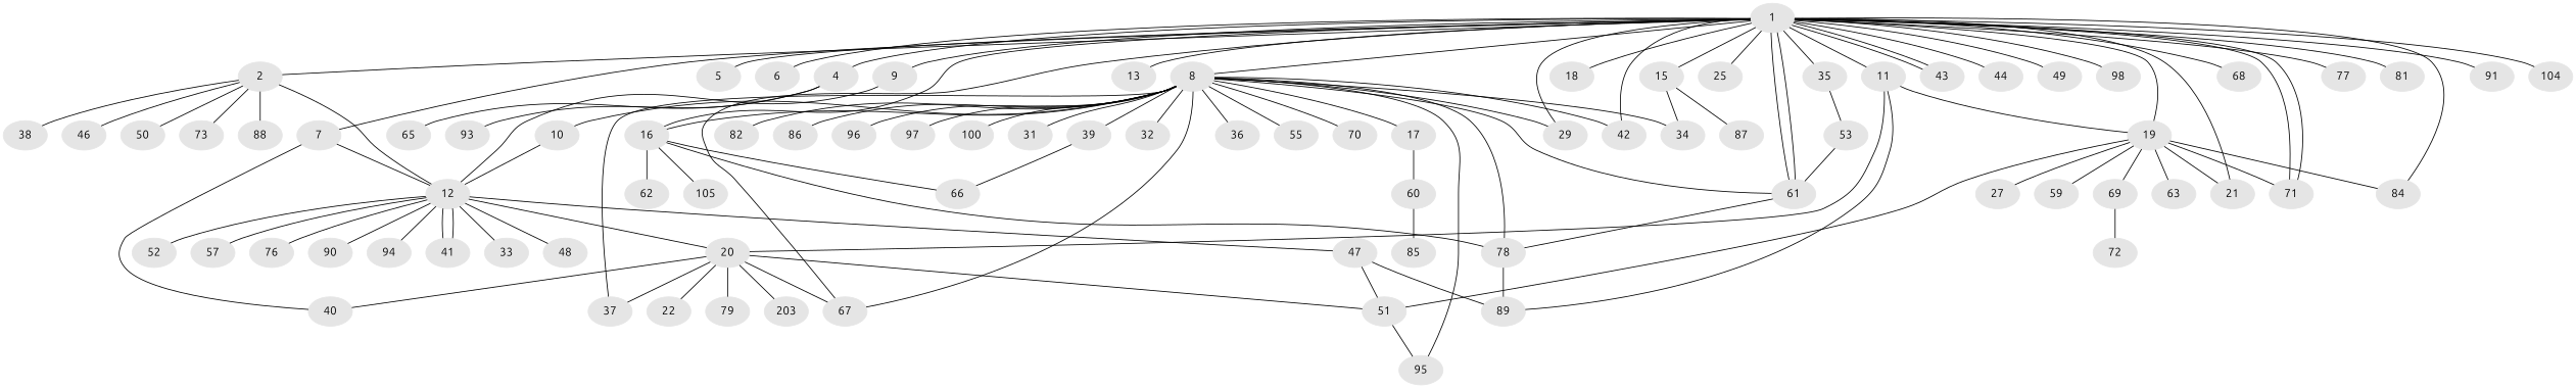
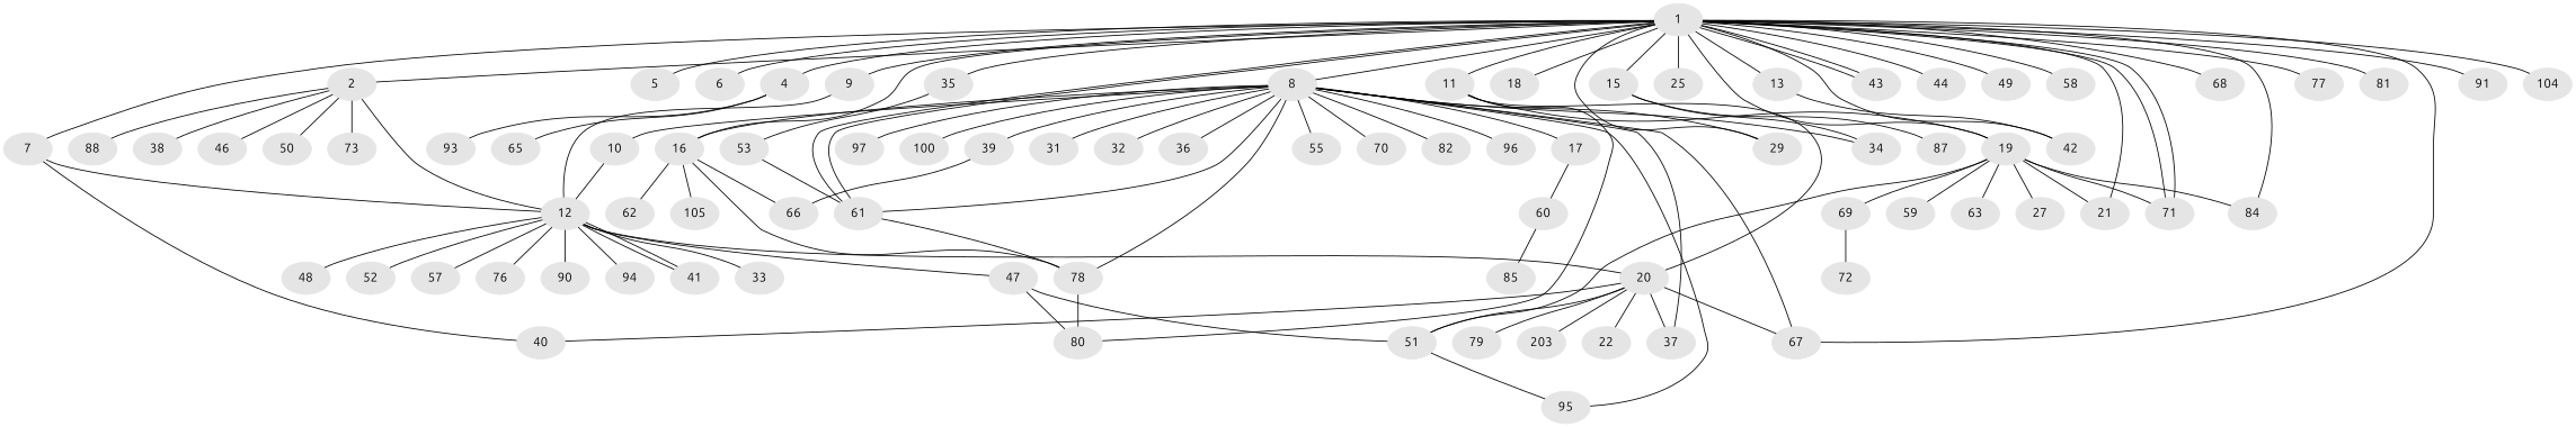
  graph {
    fontname=Ubuntu
    node [color=gray90 fontname=Ubuntu style=filled]
    edge [fontname=Ubuntu]
    1 [super="+3"]
    2 [super="+24"]
    4 [super="+54"]
    5
    6
    7 [super="+23"]
    8 [super="+28"]
    9
    11 [super="+80"]
    13
    15 [super="+30"]
    16 [super="+64"]
    18
    19 [super="+26"]
    21
    25
    29
    35
    42
    43
    44
    49
-   58 [label=98]
+   58
    61
    67
    68
    71
    77
    81
    84
    91
    104
    12 [super="+14"]
    38
    46
    50
    73
    88 [super="+102"]
    65
    93
    40
    10 [super="+45"]
    17
    31
    32
    34
    36
    37
    39 [super="+56"]
    55
    70
    78
    82
-   86
    95 [super="+98"]
    96
    97
    100
    20 [super="+101"]
-   89 [super="+99"]
+   89 [super="+99" label=80]
    87
    62
    66
    105
    27
    51 [super="+74"]
    59
    63
    69
    53 [super="+92"]
    33
    41
    47
    48
    52
    57 [super="+75"]
    76
    90
    94
    22
    79
    n82 [label=203]
    60
    85
    72 [super="+83"]
    1 -- 2 [weight=3]
    1 -- 4
    1 -- 5
    1 -- 6 [weight=2]
    1 -- 7
    1 -- 8
    1 -- 9 [weight=2]
    1 -- 11 [weight=2]
    1 -- 13
    1 -- 15
    1 -- 16
    1 -- 18
    1 -- 19 [weight=2]
    1 -- 21
    1 -- 25
    1 -- 29
    1 -- 35
    1 -- 42
    1 -- 43
    1 -- 43
    1 -- 44
    1 -- 49
    1 -- 58
    1 -- 61
    1 -- 61
    1 -- 67
    1 -- 68
    1 -- 71 [weight=2]
    1 -- 71
    1 -- 77
    1 -- 81
    1 -- 84
    1 -- 91
    1 -- 104
    2 -- 12
    2 -- 38
    2 -- 46
    2 -- 50
    2 -- 73
    2 -- 88
    4 -- 65
    4 -- 93
    7 -- 12
    7 -- 40
    8 -- 16
    8 -- 29
-   8 -- 42
+   13 -- 42
    8 -- 61
    8 -- 67
    8 -- 10 [weight=2]
    8 -- 17
    8 -- 31
    8 -- 32
    8 -- 34
    8 -- 36
    8 -- 37
    8 -- 39
    8 -- 55
    8 -- 70
    8 -- 78
    8 -- 82
-   8 -- 86
    8 -- 95
    8 -- 96
    8 -- 97
    8 -- 100
    9 -- 12
    11 -- 19
    11 -- 20
    11 -- 89
    15 -- 34
    15 -- 87
    16 -- 78
    16 -- 62
    16 -- 66
    16 -- 105
    19 -- 21
    19 -- 71
    19 -- 84
    19 -- 27
    19 -- 51
    19 -- 59
    19 -- 63
    19 -- 69
    35 -- 53
    61 -- 78
    12 -- 20
    12 -- 33
    12 -- 41
    12 -- 41
    12 -- 47
    12 -- 48
    12 -- 52
    12 -- 57
    12 -- 76
    12 -- 90
    12 -- 94
    10 -- 12
    17 -- 60
    39 -- 66
    78 -- 89
    20 -- 67
    20 -- 40
    20 -- 37
    20 -- 51
    20 -- 22
    20 -- 79
    20 -- n82
    51 -- 95
    69 -- 72
    53 -- 61
    47 -- 89
    47 -- 51
    60 -- 85
  }
